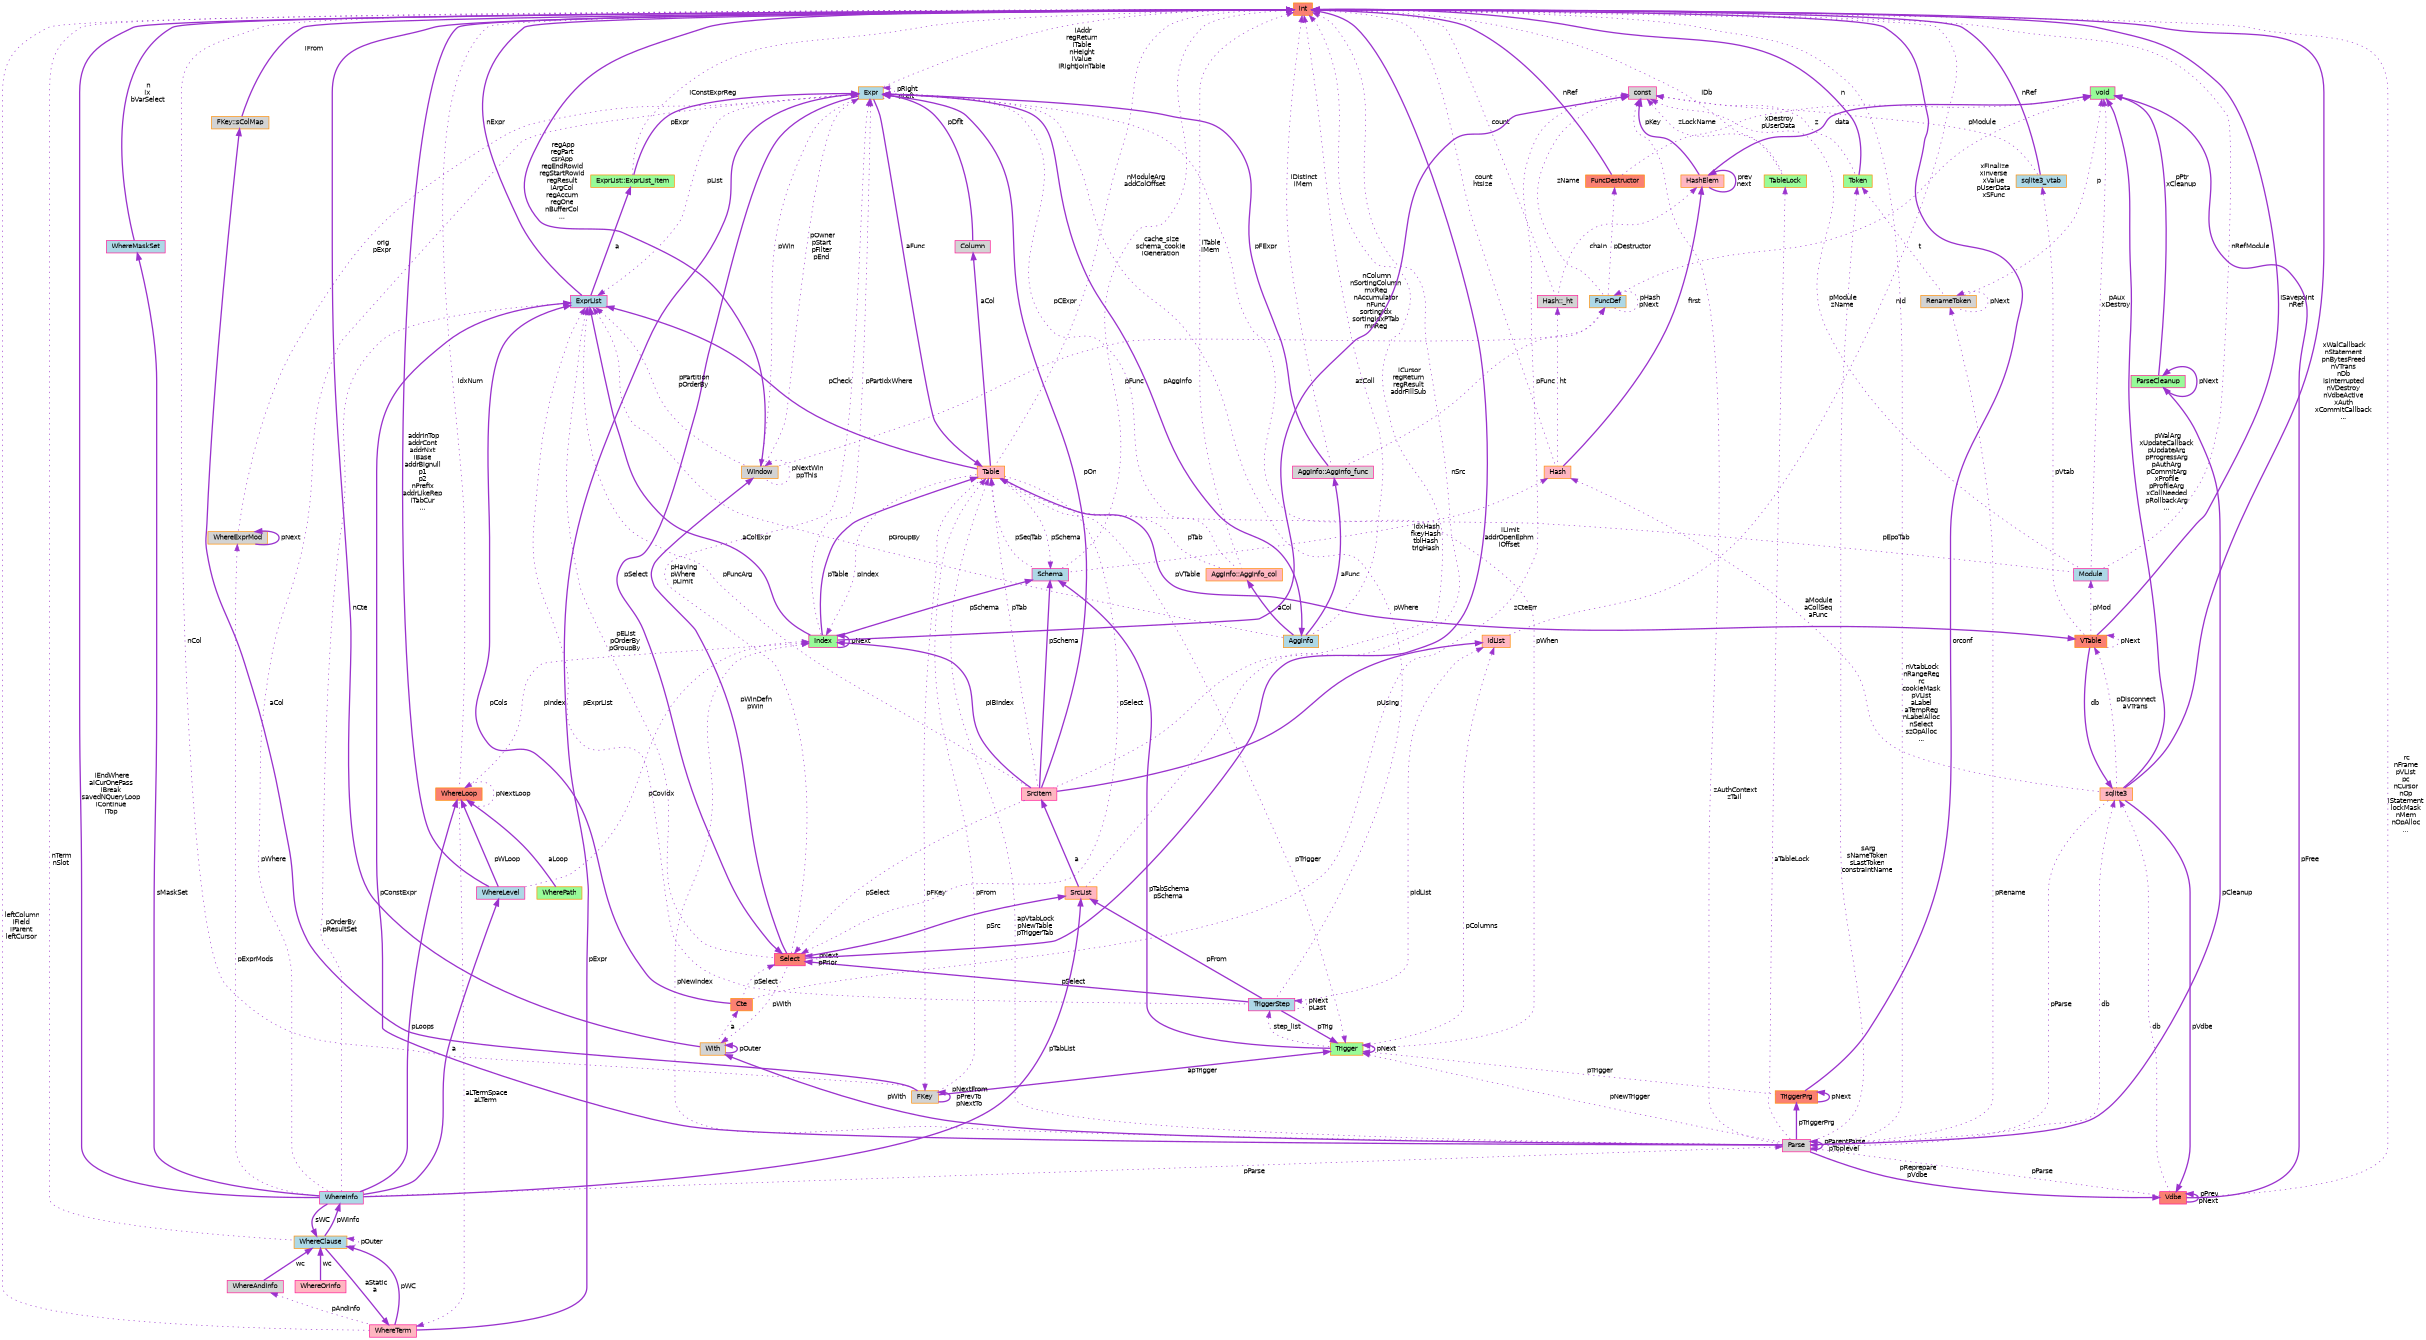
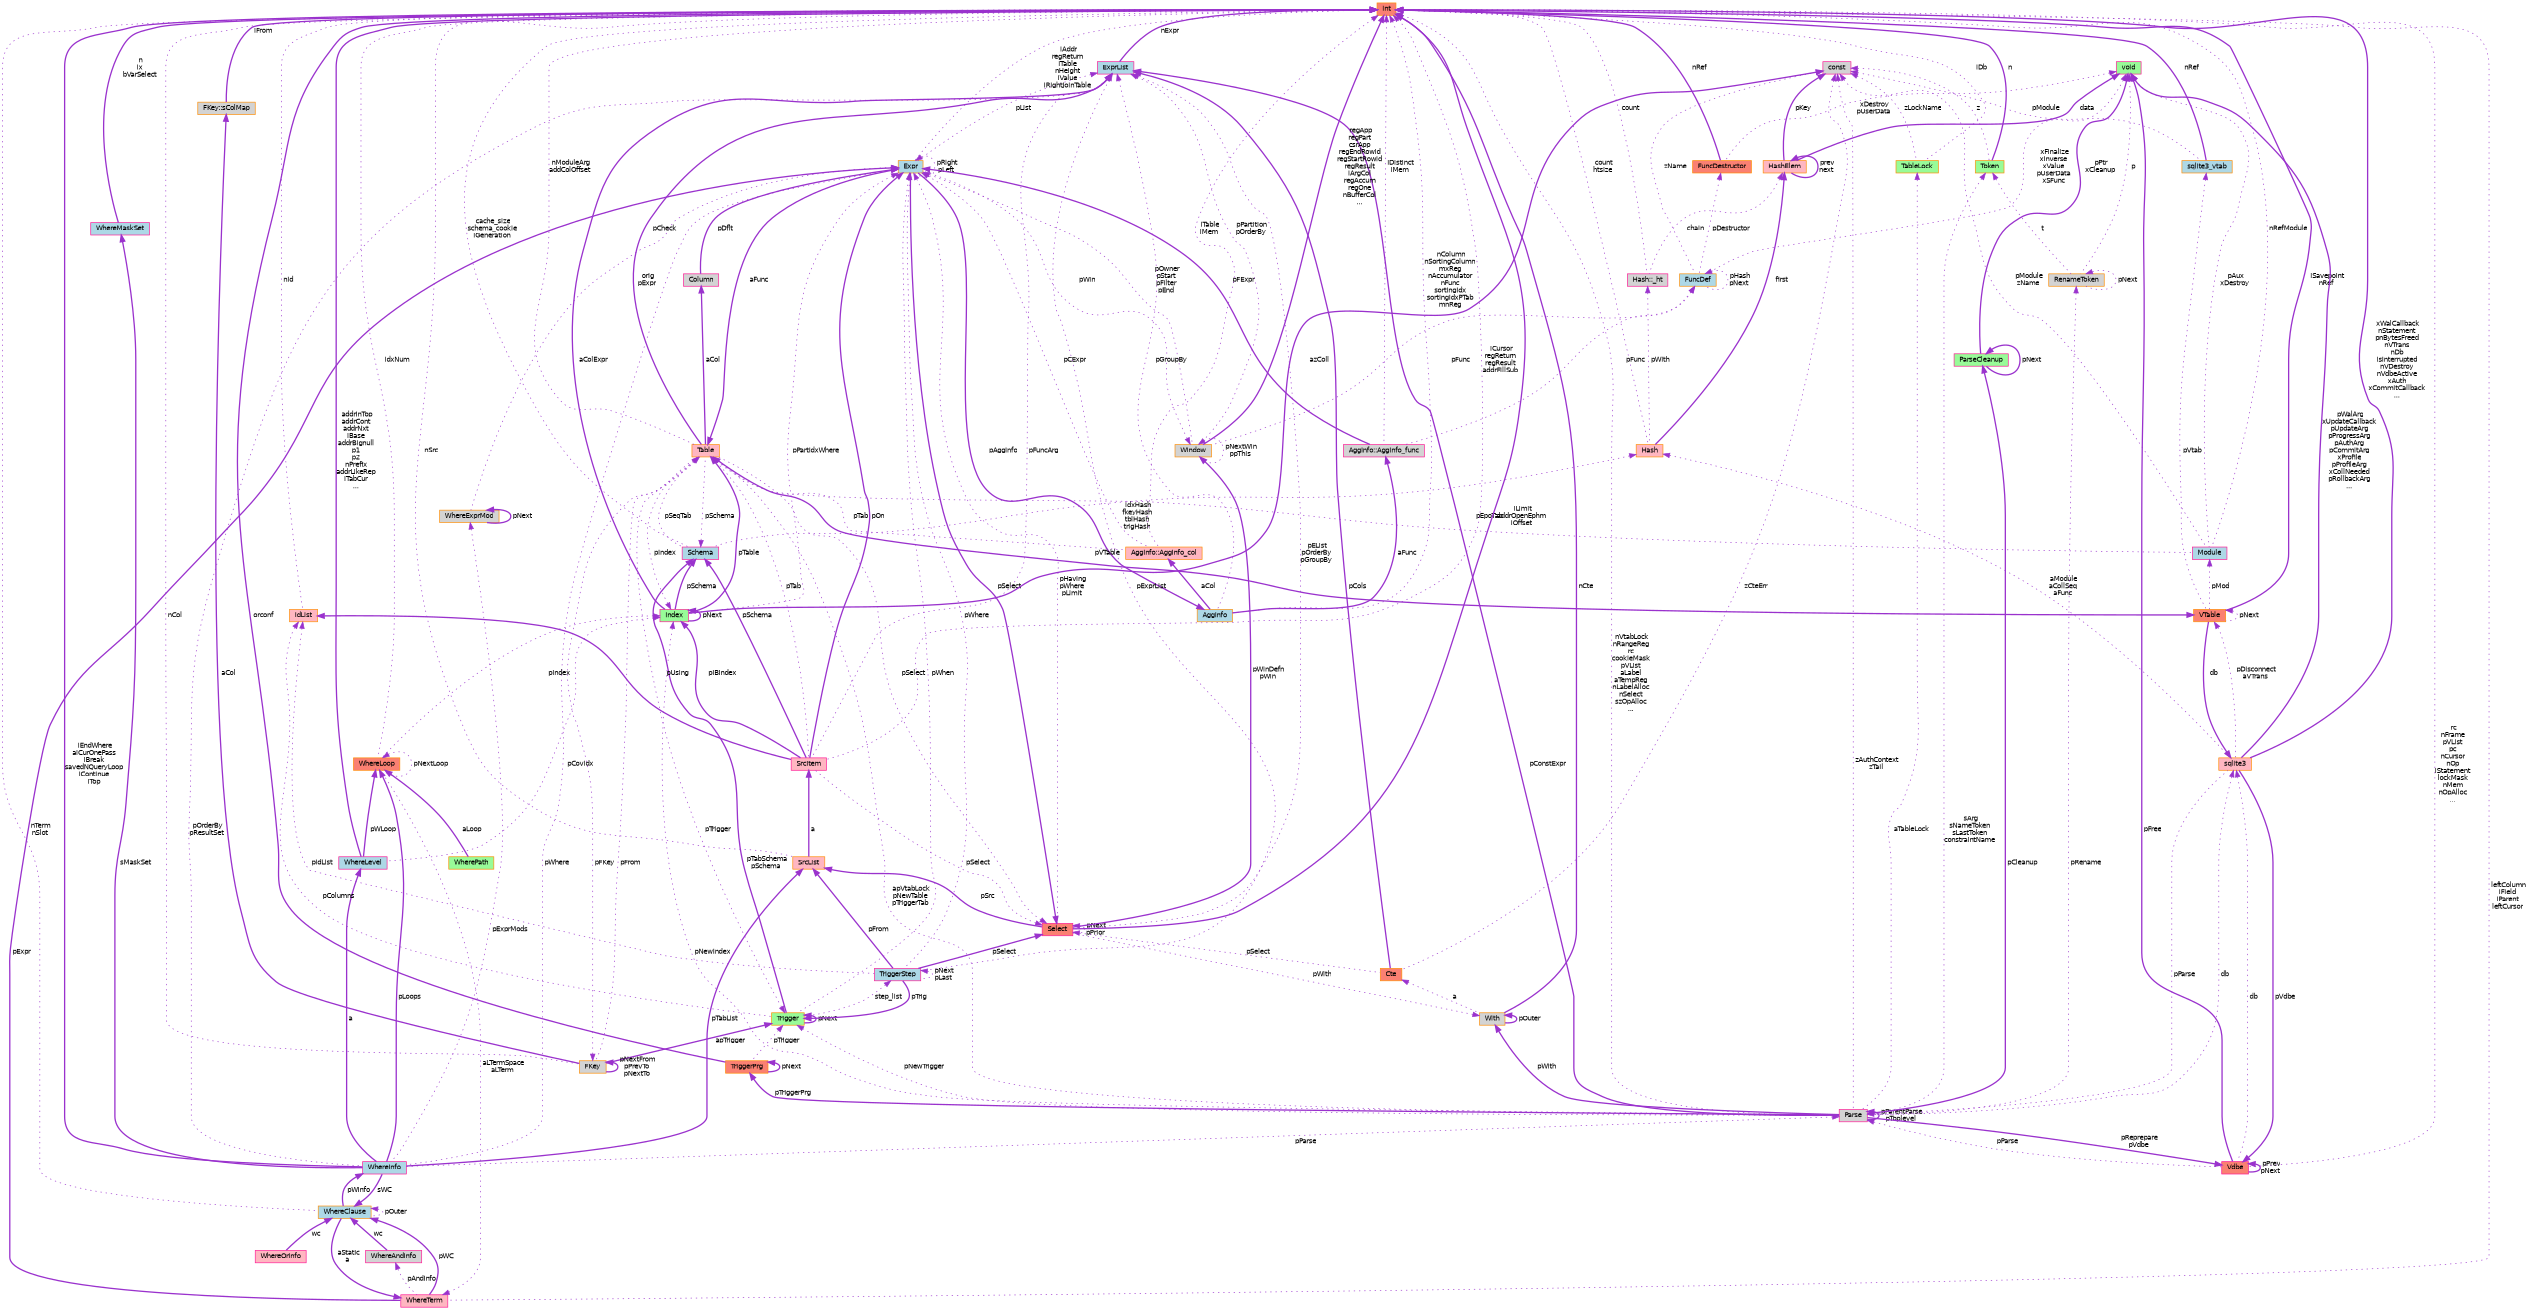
  digraph {
    node [color=darkorange fillcolor=lightblue fontname=Helvetica fontsize=10 shape=record style=filled]
    edge [color=darkorchid3 dir=back fontname=Helvetica fontsize=10 labelfontname=Helvetica labelfontsize=10 style=dotted]
    n1 [fillcolor=palegreen fontcolor=black height=0.2 label=WherePath width=0.4]
    n2 [fillcolor=salmon height=0.2 label=WhereLoop width=0.4]
    n3 [color=deeppink height=0.2 label=WhereInfo width=0.4]
    n4 [color=deeppink height=0.2 label=WhereLevel width=0.4]
    n5 [height=0.2 label=WhereClause width=0.4]
    n6 [color=deeppink fillcolor=lightpink height=0.2 label=WhereTerm width=0.4]
    n7 [color=deeppink fillcolor=lightgrey height=0.2 label=WhereAndInfo width=0.4]
    n8 [color=deeppink fillcolor=lightpink height=0.2 label=WhereOrInfo width=0.4]
    n9 [height=0.2 label=Expr width=0.4]
    n10 [fillcolor=lightpink height=0.2 label="AggInfo::AggInfo_col" width=0.4]
    n11 [color=deeppink fillcolor=lightgrey height=0.2 label=Column width=0.4]
    n12 [fillcolor=palegreen height=0.2 label=Trigger width=0.4]
    n13 [color=deeppink height=0.2 label=TriggerStep width=0.4]
    n14 [color=deeppink fillcolor=salmon height=0.2 label=Select width=0.4]
-   n15 [fillcolor=palegreen height=0.2 label="ExprList::ExprList_item" width=0.4]
    n16 [color=deeppink fillcolor=lightpink height=0.2 label=SrcItem width=0.4]
    n17 [color=deeppink fillcolor=palegreen height=0.2 label=Index width=0.4]
    n18 [fillcolor=lightgrey height=0.2 label=Window width=0.4]
    n19 [color=deeppink fillcolor=lightgrey height=0.2 label="AggInfo::AggInfo_func" width=0.4]
    n20 [fillcolor=lightgrey height=0.2 label=WhereExprMod width=0.4]
    n21 [height=0.2 label=AggInfo width=0.4]
    n22 [fillcolor=lightpink height=0.2 label=Table width=0.4]
    n23 [fillcolor=lightgrey height=0.2 label=FKey width=0.4]
    n24 [color=deeppink fillcolor=lightgrey height=0.2 label=Parse width=0.4]
    n25 [fillcolor=salmon height=0.2 label=TriggerPrg width=0.4]
    n26 [fillcolor=salmon height=0.2 label=Cte width=0.4]
    n27 [color=deeppink height=0.2 label=ExprList width=0.4]
    n28 [fillcolor=lightpink height=0.2 label=SrcList width=0.4]
    n29 [fillcolor=salmon height=0.2 label=int width=0.4]
    n30 [color=deeppink height=0.2 label=Schema width=0.4]
    n31 [fillcolor=lightpink height=0.2 label=Hash width=0.4]
    n32 [color=deeppink fillcolor=lightgrey height=0.2 label="Hash::_ht" width=0.4]
    n33 [fillcolor=lightgrey height=0.2 label="FKey::sColMap" width=0.4]
    n34 [fillcolor=lightpink height=0.2 label=IdList width=0.4]
    n35 [fillcolor=lightgrey height=0.2 label=With width=0.4]
    n36 [fillcolor=salmon height=0.2 label=FuncDestructor width=0.4]
    n37 [fillcolor=salmon height=0.2 label=VTable width=0.4]
    n38 [fillcolor=lightpink height=0.2 label=sqlite3 width=0.4]
    n39 [color=deeppink fillcolor=salmon height=0.2 label=Vdbe width=0.4]
    n40 [fillcolor=palegreen height=0.2 label=TableLock width=0.4]
    n41 [fillcolor=palegreen height=0.2 label=Token width=0.4]
    n42 [color=deeppink height=0.2 label=Module width=0.4]
    n43 [height=0.2 label=sqlite3_vtab width=0.4]
    n44 [color=deeppink height=0.2 label=WhereMaskSet width=0.4]
    n45 [height=0.2 label=FuncDef width=0.4]
    n46 [fillcolor=lightgrey height=0.2 label=RenameToken width=0.4]
    n47 [fillcolor=lightpink height=0.2 label=HashElem width=0.4]
    n48 [color=deeppink fillcolor=palegreen height=0.2 label=void width=0.4]
    n49 [color=deeppink fillcolor=palegreen height=0.2 label=ParseCleanup width=0.4]
    n50 [color=deeppink fillcolor=lightgrey height=0.2 label=const width=0.4]
    n2 -> n1 [label=" aLoop" style=bold]
    n2 -> n2 [label=" pNextLoop"]
    n2 -> n3 [label=" pLoops" style=bold]
    n2 -> n4 [label=" pWLoop" style=bold]
    n3 -> n5 [label=" pWInfo" style=bold]
    n4 -> n3 [label=" a" style=bold]
    n5 -> n3 [label=" sWC" style=bold]
    n5 -> n5 [label=" pOuter"]
    n5 -> n6 [label=" pWC" style=bold]
    n5 -> n7 [label=" wc" style=bold]
    n5 -> n8 [label=" wc" style=bold]
    n6 -> n2 [label=" aLTermSpace\naLTerm"]
    n6 -> n5 [label=" aStatic\na" style=bold]
    n7 -> n6 [label=" pAndInfo"]
    n9 -> n3 [label=" pWhere"]
    n9 -> n6 [label=" pExpr" style=bold]
    n9 -> n9 [label=" pRight\npLeft"]
    n9 -> n10 [label=" pCExpr"]
    n9 -> n11 [label=" pDflt" style=bold]
    n9 -> n12 [label=" pWhen"]
    n9 -> n13 [label=" pWhere"]
    n9 -> n14 [label=" pHaving\npWhere\npLimit"]
-   n9 -> n15 [label=" pExpr" style=bold]
    n9 -> n16 [label=" pOn" style=bold]
    n9 -> n17 [label=" pPartIdxWhere"]
    n9 -> n18 [label=" pOwner\npStart\npFilter\npEnd"]
    n9 -> n19 [label=" pFExpr" style=bold]
    n9 -> n20 [label=" orig\npExpr"]
    n10 -> n21 [label=" aCol" style=bold]
    n11 -> n22 [label=" aCol" style=bold]
    n12 -> n12 [label=" pNext" style=bold]
    n12 -> n13 [label=" pTrig" style=bold]
    n12 -> n22 [label=" pTrigger"]
    n12 -> n23 [label=" apTrigger" style=bold]
    n12 -> n24 [label=" pNewTrigger"]
    n12 -> n25 [label=" pTrigger"]
    n13 -> n12 [label=" step_list"]
    n13 -> n13 [label=" pNext\npLast"]
    n14 -> n9 [label=" pSelect" style=bold]
    n14 -> n13 [label=" pSelect" style=bold]
    n14 -> n14 [label=" pNext\npPrior"]
    n14 -> n16 [label=" pSelect"]
    n14 -> n22 [label=" pSelect"]
    n14 -> n26 [label=" pSelect"]
-   n15 -> n27 [label=" a" style=bold]
    n16 -> n28 [label=" a" style=bold]
    n17 -> n2 [label=" pIndex"]
    n17 -> n4 [label=" pCovidx"]
    n17 -> n16 [label=" pIBIndex" style=bold]
    n17 -> n17 [label=" pNext" style=bold]
    n17 -> n22 [label=" pIndex"]
    n17 -> n24 [label=" pNewIndex"]
    n18 -> n9 [label=" pWin"]
    n18 -> n14 [label=" pWinDefn\npWin" style=bold]
    n18 -> n18 [label=" pNextWin\nppThis"]
    n19 -> n21 [label=" aFunc" style=bold]
    n20 -> n3 [label=" pExprMods"]
    n20 -> n20 [label=" pNext" style=bold]
    n21 -> n9 [label=" pAggInfo" style=bold]
    n22 -> n9 [label=" aFunc" style=bold]
    n22 -> n10 [label=" pTab"]
    n22 -> n16 [label=" pTab"]
    n22 -> n17 [label=" pTable" style=bold]
    n22 -> n23 [label=" pFrom"]
    n22 -> n24 [label=" apVtabLock\npNewTable\npTriggerTab"]
    n22 -> n30 [label=" pSeqTab"]
    n22 -> n42 [label=" pEpoTab"]
    n23 -> n22 [label=" pFKey"]
    n23 -> n23 [label=" pNextFrom\npPrevTo\npNextTo" style=bold]
    n24 -> n3 [label=" pParse"]
    n24 -> n24 [label=" pParentParse\npToplevel" style=bold]
    n24 -> n38 [label=" pParse"]
    n24 -> n39 [label=" pParse"]
    n25 -> n24 [label=" pTriggerPrg" style=bold]
    n25 -> n25 [label=" pNext" style=bold]
    n26 -> n35 [label=" a"]
    n27 -> n3 [label=" pOrderBy\npResultSet"]
    n27 -> n9 [label=" pList"]
    n27 -> n13 [label=" pExprList"]
    n27 -> n14 [label=" pEList\npOrderBy\npGroupBy"]
    n27 -> n16 [label=" pFuncArg"]
    n27 -> n17 [label=" aColExpr" style=bold]
    n27 -> n18 [label=" pPartition\npOrderBy"]
    n27 -> n21 [label=" pGroupBy"]
    n27 -> n22 [label=" pCheck" style=bold]
    n27 -> n24 [label=" pConstExpr" style=bold]
    n27 -> n26 [label=" pCols" style=bold]
    n28 -> n3 [label=" pTabList" style=bold]
    n28 -> n13 [label=" pFrom" style=bold]
    n28 -> n14 [label=" pSrc" style=bold]
    n29 -> n2 [label=" idxNum"]
    n29 -> n3 [label=" iEndWhere\naiCurOnePass\niBreak\nsavedNQueryLoop\niContinue\niTop" style=bold]
    n29 -> n4 [label=" addrInTop\naddrCont\naddrNxt\niBase\naddrBignull\np1\np2\nnPrefix\naddrLikeRep\niTabCur\n..." style=bold]
    n29 -> n5 [label=" nTerm\nnSlot"]
    n29 -> n6 [label=" leftColumn\niField\niParent\nleftCursor"]
    n29 -> n9 [label=" iAddr\nregReturn\niTable\nnHeight\niValue\niRightJoinTable"]
    n29 -> n10 [label=" iTable\niMem"]
    n29 -> n14 [label=" iLimit\naddrOpenEphm\niOffset" style=bold]
-   n29 -> n15 [label=" iConstExprReg"]
    n29 -> n16 [label=" iCursor\nregReturn\nregResult\naddrFillSub"]
    n29 -> n18 [label=" regApp\nregPart\ncsrApp\nregEndRowid\nregStartRowid\nregResult\niArgCol\nregAccum\nregOne\nnBufferCol\n..." style=bold]
    n29 -> n19 [label=" iDistinct\niMem"]
    n29 -> n21 [label=" nColumn\nnSortingColumn\nmxReg\nnAccumulator\nnFunc\nsortingIdx\nsortingIdxPTab\nmnReg"]
    n29 -> n22 [label=" nModuleArg\naddColOffset"]
    n29 -> n23 [label=" nCol"]
    n29 -> n24 [label=" nVtabLock\nnRangeReg\nrc\ncookieMask\npVList\naLabel\naTempReg\nnLabelAlloc\nnSelect\nszOpAlloc\n..."]
    n29 -> n25 [label=" orconf" style=bold]
    n29 -> n27 [label=" nExpr" style=bold]
    n29 -> n28 [label=" nSrc"]
    n29 -> n30 [label=" cache_size\nschema_cookie\niGeneration"]
    n29 -> n31 [label=" count\nhtsize"]
    n29 -> n32 [label=" count"]
    n29 -> n33 [label=" iFrom" style=bold]
    n29 -> n34 [label=" nId"]
    n29 -> n35 [label=" nCte" style=bold]
    n29 -> n36 [label=" nRef" style=bold]
    n29 -> n37 [label=" iSavepoint\nnRef" style=bold]
    n29 -> n38 [label=" xWalCallback\nnStatement\npnBytesFreed\nnVTrans\nnDb\nisInterrupted\nnVDestroy\nnVdbeActive\nxAuth\nxCommitCallback\n..." style=bold]
    n29 -> n39 [label=" rc\nnFrame\npVList\npc\nnCursor\nnOp\niStatement\nlockMask\nnMem\nnOpAlloc\n..."]
    n29 -> n40 [label=" iDb"]
    n29 -> n41 [label=" n" style=bold]
    n29 -> n42 [label=" nRefModule"]
    n29 -> n43 [label=" nRef" style=bold]
    n29 -> n44 [label=" n\nix\nbVarSelect" style=bold]
    n30 -> n12 [label=" pTabSchema\npSchema" style=bold]
    n30 -> n16 [label=" pSchema" style=bold]
    n30 -> n17 [label=" pSchema" style=bold]
    n30 -> n22 [label=" pSchema"]
    n31 -> n30 [label=" idxHash\nfkeyHash\ntblHash\ntrigHash"]
    n31 -> n38 [label=" aModule\naCollSeq\naFunc"]
-   n32 -> n31 [label=" ht"]
+   n32 -> n31 [label=" pWith"]
    n33 -> n23 [label=" aCol" style=bold]
    n34 -> n12 [label=" pColumns"]
    n34 -> n13 [label=" pIdList"]
    n34 -> n16 [label=" pUsing" style=bold]
    n35 -> n14 [label=" pWith"]
    n35 -> n24 [label=" pWith" style=bold]
    n35 -> n35 [label=" pOuter" style=bold]
    n36 -> n45 [label=" pDestructor"]
    n37 -> n22 [label=" pVTable" style=bold]
    n37 -> n37 [label=" pNext"]
    n37 -> n38 [label=" pDisconnect\naVTrans"]
    n38 -> n24 [label=" db"]
    n38 -> n37 [label=" db" style=bold]
    n38 -> n39 [label=" db"]
    n39 -> n24 [label=" pReprepare\npVdbe" style=bold]
    n39 -> n38 [label=" pVdbe" style=bold]
    n39 -> n39 [label=" pPrev\npNext" style=bold]
    n40 -> n24 [label=" aTableLock"]
    n41 -> n24 [label=" sArg\nsNameToken\nsLastToken\nconstraintName"]
    n41 -> n46 [label=" t"]
    n42 -> n37 [label=" pMod"]
    n43 -> n37 [label=" pVtab"]
    n44 -> n3 [label=" sMaskSet" style=bold]
    n45 -> n18 [label=" pFunc"]
    n45 -> n19 [label=" pFunc"]
    n45 -> n45 [label=" pHash\npNext"]
    n46 -> n24 [label=" pRename"]
    n46 -> n46 [label=" pNext"]
    n47 -> n31 [label=" first" style=bold]
    n47 -> n32 [label=" chain"]
    n47 -> n47 [label=" prev\nnext" style=bold]
    n48 -> n36 [label=" xDestroy\npUserData"]
    n48 -> n38 [label=" pWalArg\nxUpdateCallback\npUpdateArg\npProgressArg\npAuthArg\npCommitArg\nxProfile\npProfileArg\nxCollNeeded\npRollbackArg\n..." style=bold]
    n48 -> n39 [label=" pFree" style=bold]
    n48 -> n42 [label=" pAux\nxDestroy"]
    n48 -> n45 [label=" xFinalize\nxInverse\nxValue\npUserData\nxSFunc"]
    n48 -> n46 [label=" p"]
    n48 -> n47 [label=" data" style=bold]
    n48 -> n49 [label=" pPtr\nxCleanup" style=bold]
    n49 -> n24 [label=" pCleanup" style=bold]
    n49 -> n49 [label=" pNext" style=bold]
    n50 -> n17 [label=" azColl" style=bold]
    n50 -> n24 [label=" zAuthContext\nzTail"]
    n50 -> n26 [label=" zCteErr"]
    n50 -> n40 [label=" zLockName"]
    n50 -> n41 [label=" z"]
    n50 -> n42 [label=" pModule\nzName"]
    n50 -> n43 [label=" pModule"]
    n50 -> n45 [label=" zName"]
    n50 -> n47 [label=" pKey" style=bold]
  }
